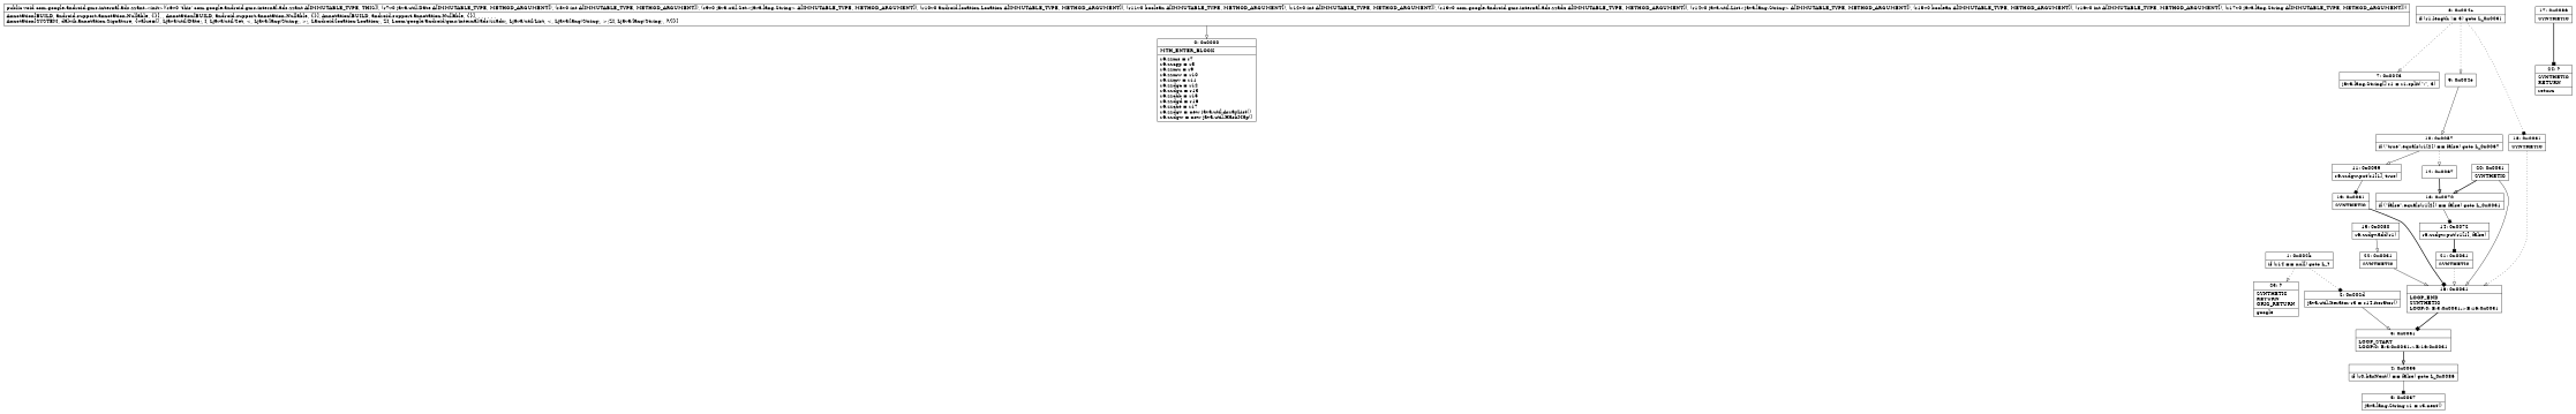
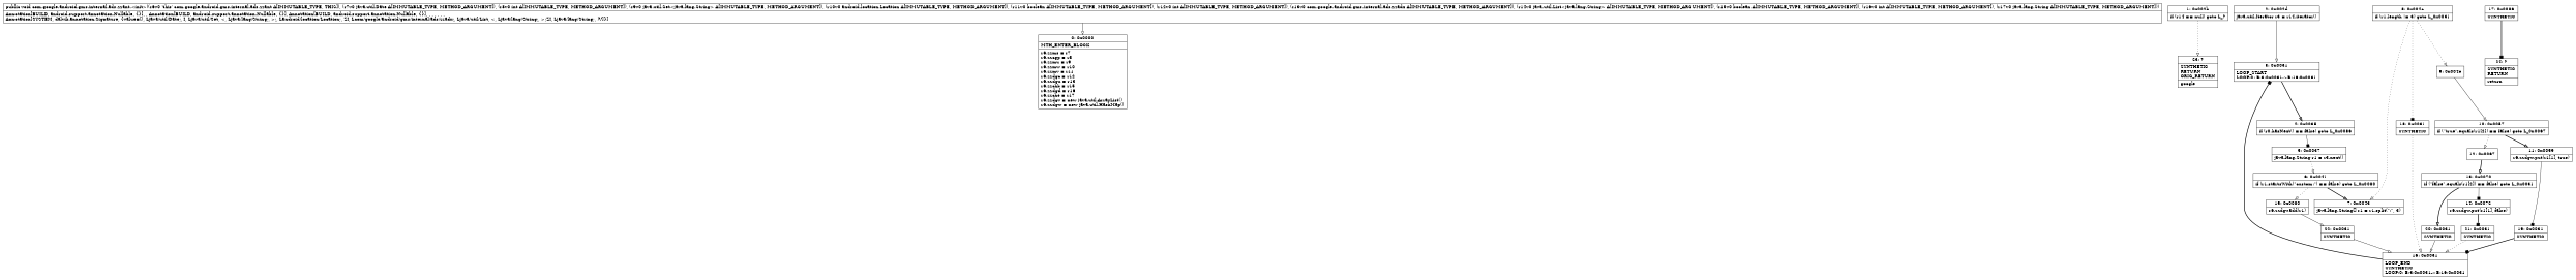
  digraph {
    node [shape=record]
    edge [arrowhead=onormal style=dotted]
    n1 [label="{0\:\ 0x0000|MTH_ENTER_BLOCK\l|r6.zzms = r7\lr6.zzcgp = r8\lr6.zzmu = r9\lr6.zzmw = r10\lr6.zzmv = r11\lr6.zzdgc = r12\lr6.zzdgu = r13\lr6.zzchb = r15\lr6.zzdgd = r16\lr6.zzche = r17\lr6.zzdgv = new java.util.ArrayList()\lr6.zzdgw = new java.util.HashMap()\l}"]
    n2 [label="{1\:\ 0x002b|if (r14 == null) goto L_?\l}"]
    n3 [label="{2\:\ 0x002d|java.util.Iterator r3 = r14.iterator()\l}"]
    n4 [label="{23\:\ ?|SYNTHETIC\lRETURN\lORIG_RETURN\l|google\l}"]
    n5 [label="{3\:\ 0x0031|LOOP_START\lLOOP:0: B:3:0x0031\-\>B:16:0x0031\l}"]
    n6 [label="{4\:\ 0x0035|if (r0.hasNext() == false) goto L_0x0086\l}"]
    n7 [label="{5\:\ 0x0037|java.lang.String r1 = r3.next()\l}"]
+   n8 [label="{6\:\ 0x0041|if (r1.startsWith(\"custom:\") == false) goto L_0x0080\l}"]
    n9 [label="{17\:\ 0x0086|SYNTHETIC\l}"]
    n10 [label="{24\:\ ?|SYNTHETIC\lRETURN\l|return\l}"]
    n11 [label="{7\:\ 0x0043|java.lang.String[] r1 = r1.split(\":\", 3)\l}"]
    n12 [label="{15\:\ 0x0080|r6.zzdgv.add(r1)\l}"]
    n13 [label="{22\:\ 0x0031|SYNTHETIC\l}"]
    n14 [label="{8\:\ 0x004c|if (r1.length != 3) goto L_0x0031\l}"]
    n15 [label="{9\:\ 0x004e}"]
    n16 [label="{18\:\ 0x0031|SYNTHETIC\l}"]
    n17 [label="{10\:\ 0x0057|if (\"true\".equals(r1[2]) == false) goto L_0x0067\l}"]
    n18 [label="{16\:\ 0x0031|LOOP_END\lSYNTHETIC\lLOOP:0: B:3:0x0031\-\>B:16:0x0031\l}"]
    n19 [label="{11\:\ 0x0059|r6.zzdgw.put(r1[1], true)\l}"]
    n20 [label="{12\:\ 0x0067}"]
    n21 [label="{19\:\ 0x0031|SYNTHETIC\l}"]
    n22 [label="{13\:\ 0x0070|if (\"false\".equals(r1[2]) == false) goto L_0x0031\l}"]
    n23 [label="{14\:\ 0x0072|r6.zzdgw.put(r1[1], false)\l}"]
    n24 [label="{20\:\ 0x0031|SYNTHETIC\l}"]
    n25 [label="{21\:\ 0x0031|SYNTHETIC\l}"]
    n26 [label="{public void com.google.android.gms.internal.ads.zzant.\<init\>((r6v0 'this' com.google.android.gms.internal.ads.zzant A[IMMUTABLE_TYPE, THIS]), (r7v0 java.util.Date A[IMMUTABLE_TYPE, METHOD_ARGUMENT]), (r8v0 int A[IMMUTABLE_TYPE, METHOD_ARGUMENT]), (r9v0 java.util.Set\<java.lang.String\> A[IMMUTABLE_TYPE, METHOD_ARGUMENT]), (r10v0 android.location.Location A[IMMUTABLE_TYPE, METHOD_ARGUMENT]), (r11v0 boolean A[IMMUTABLE_TYPE, METHOD_ARGUMENT]), (r12v0 int A[IMMUTABLE_TYPE, METHOD_ARGUMENT]), (r13v0 com.google.android.gms.internal.ads.zzadx A[IMMUTABLE_TYPE, METHOD_ARGUMENT]), (r14v0 java.util.List\<java.lang.String\> A[IMMUTABLE_TYPE, METHOD_ARGUMENT]), (r15v0 boolean A[IMMUTABLE_TYPE, METHOD_ARGUMENT]), (r16v0 int A[IMMUTABLE_TYPE, METHOD_ARGUMENT]), (r17v0 java.lang.String A[IMMUTABLE_TYPE, METHOD_ARGUMENT]))  | Annotation[BUILD, android.support.annotation.Nullable, \{\}], , Annotation[BUILD, android.support.annotation.Nullable, \{\}], Annotation[BUILD, android.support.annotation.Nullable, \{\}], , , , , , , \lAnnotation[SYSTEM, dalvik.annotation.Signature, \{value=[(, Ljava\/util\/Date;, I, Ljava\/util\/Set, \<, Ljava\/lang\/String;, \>;, Landroid\/location\/Location;, ZI, Lcom\/google\/android\/gms\/internal\/ads\/zzadx;, Ljava\/util\/List, \<, Ljava\/lang\/String;, \>;ZI, Ljava\/lang\/String;, )V]\}]\l}"]
-   n2 -> n3 [arrowhead=box]
    n2 -> n4
    n3 -> n5 [style=solid]
    n5 -> n6 [style=bold]
    n6 -> n7 [arrowhead=box style=solid]
+   n7 -> n8
+   n8 -> n11 [style=bold]
+   n8 -> n12
    n9 -> n10 [arrowhead=box style=bold]
    n12 -> n13 [style=solid]
    n13 -> n18 [style=solid]
    n14 -> n11
    n14 -> n15
    n14 -> n16 [arrowhead=box]
    n15 -> n17 [style=solid]
    n16 -> n18
-   n17 -> n19 [style=solid]
+   n17 -> n19 [style=bold]
    n17 -> n20
    n18 -> n5 [arrowhead=box style=bold]
    n19 -> n21 [arrowhead=box style=solid]
    n20 -> n22 [style=bold]
    n21 -> n18 [arrowhead=box style=bold]
    n22 -> n23 [arrowhead=box style=solid]
-   n24 -> n22 [style=bold]
+   n22 -> n24 [style=bold]
    n23 -> n25 [arrowhead=box style=bold]
    n24 -> n18 [style=solid]
    n25 -> n18
    n26 -> n1 [style=solid]
  }
